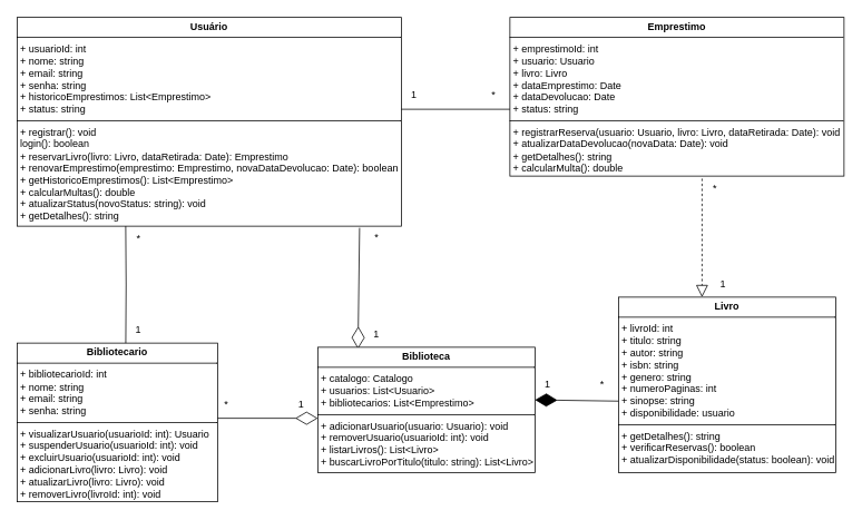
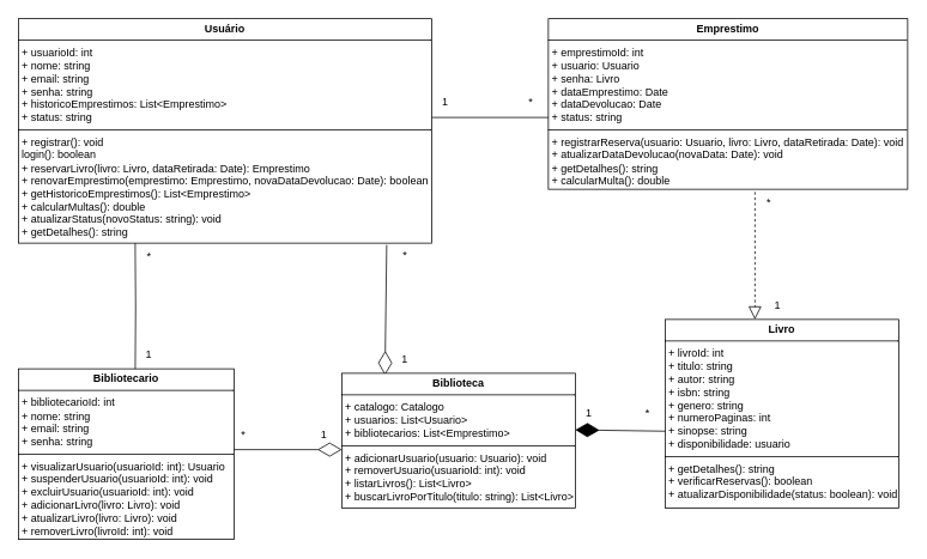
  <mxCell id="0" />
  <mxCell id="1" parent="0" />
  <mxCell id="2" value="" style="endArrow=diamondThin;endFill=0;endSize=24;html=1;rounded=0;entryX=0.185;entryY=0.013;entryDx=0;entryDy=0;entryPerimeter=0;" edge="1" parent="1" target="7"><mxGeometry width="160" relative="1" as="geometry"><mxPoint x="430" y="272" as="sourcePoint" /><mxPoint x="421" y="410" as="targetPoint" /><Array as="points" /></mxGeometry></mxCell>
  <mxCell id="3" value="&lt;p style=&quot;margin:0px;margin-top:4px;text-align:center;&quot;&gt;&lt;b&gt;Usuário&lt;/b&gt;&lt;/p&gt;&lt;hr size=&quot;1&quot; style=&quot;border-style:solid;&quot;&gt;&lt;p style=&quot;margin:0px;margin-left:4px;&quot;&gt;&lt;span style=&quot;background-color: initial;&quot;&gt;+&amp;nbsp;&lt;/span&gt;&lt;span style=&quot;background-color: initial;&quot;&gt;usuarioId: int&lt;/span&gt;&lt;/p&gt;&lt;p style=&quot;margin:0px;margin-left:4px;&quot;&gt;+ nome: string&lt;/p&gt;&lt;p style=&quot;margin:0px;margin-left:4px;&quot;&gt;+ email: string&lt;/p&gt;&lt;p style=&quot;margin:0px;margin-left:4px;&quot;&gt;+ senha: string&lt;br&gt;&lt;span style=&quot;background-color: initial;&quot;&gt;+ historicoEmprestimos: List&amp;lt;Emprestimo&amp;gt;&lt;/span&gt;&lt;/p&gt;&lt;p style=&quot;margin:0px;margin-left:4px;&quot;&gt;+ status: string&lt;span style=&quot;background-color: initial;&quot;&gt;&lt;br&gt;&lt;/span&gt;&lt;/p&gt;&lt;hr size=&quot;1&quot; style=&quot;border-style:solid;&quot;&gt;&lt;p style=&quot;margin:0px;margin-left:4px;&quot;&gt;+ registrar(): void&lt;br&gt;login(): boolean&lt;br&gt;&lt;span style=&quot;background-color: initial;&quot;&gt;+ reservarLivro(livro: Livro, dataRetirada: Date): Emprestimo&lt;br&gt;&lt;/span&gt;+ renovarEmprestimo(emprestimo: Emprestimo, novaDataDevolucao: Date): boolean&lt;br&gt;+ getHistoricoEmprestimos(): List&amp;lt;Emprestimo&amp;gt;&lt;br&gt;+ calcularMultas(): double&lt;br&gt;&lt;span style=&quot;background-color: initial;&quot;&gt;+&amp;nbsp;&lt;/span&gt;&lt;span style=&quot;background-color: initial;&quot;&gt;atualizarStatus(novoStatus: string): void&lt;br&gt;&lt;/span&gt;+ getDetalhes(): string&lt;/p&gt;" style="verticalAlign=top;align=left;overflow=fill;html=1;whiteSpace=wrap;" vertex="1" parent="1"><mxGeometry x="20" y="20" width="460" height="250" as="geometry" /></mxCell>
  <mxCell id="4" value="&lt;p style=&quot;margin:0px;margin-top:4px;text-align:center;&quot;&gt;&lt;b&gt;Bibliotecario&lt;/b&gt;&lt;/p&gt;&lt;hr size=&quot;1&quot; style=&quot;border-style:solid;&quot;&gt;&lt;p style=&quot;margin:0px;margin-left:4px;&quot;&gt;+ bibliotecarioId: int&lt;br&gt;+ nome: string&lt;br&gt;+&amp;nbsp;email: string&lt;/p&gt;&lt;p style=&quot;margin:0px;margin-left:4px;&quot;&gt;+&amp;nbsp;senha: string&lt;/p&gt;&lt;hr size=&quot;1&quot; style=&quot;border-style:solid;&quot;&gt;&lt;p style=&quot;margin:0px;margin-left:4px;&quot;&gt;+ visualizarUsuario(usuarioId: int): Usuario&lt;br&gt;&lt;/p&gt;&lt;p style=&quot;margin:0px;margin-left:4px;&quot;&gt;+ suspenderUsuario(usuarioId: int): void&lt;br&gt;&lt;/p&gt;&lt;p style=&quot;margin:0px;margin-left:4px;&quot;&gt;+ excluirUsuario(usuarioId: int): void&lt;br&gt;&lt;/p&gt;&lt;p style=&quot;margin:0px;margin-left:4px;&quot;&gt;+ adicionarLivro(livro: Livro): void&lt;br&gt;&lt;/p&gt;&lt;p style=&quot;margin:0px;margin-left:4px;&quot;&gt;+ atualizarLivro(livro: Livro): void&lt;br&gt;&lt;/p&gt;&lt;p style=&quot;margin:0px;margin-left:4px;&quot;&gt;+&amp;nbsp;removerLivro(livroId: int): void&lt;/p&gt;" style="verticalAlign=top;align=left;overflow=fill;html=1;whiteSpace=wrap;" vertex="1" parent="1"><mxGeometry x="20" y="410" width="240" height="190" as="geometry" /></mxCell>
  <mxCell id="5" value="&lt;p style=&quot;margin:0px;margin-top:4px;text-align:center;&quot;&gt;&lt;b&gt;Livro&lt;/b&gt;&lt;/p&gt;&lt;hr size=&quot;1&quot; style=&quot;border-style:solid;&quot;&gt;&lt;p style=&quot;margin:0px;margin-left:4px;&quot;&gt;+ livroId: int&lt;/p&gt;&lt;p style=&quot;margin:0px;margin-left:4px;&quot;&gt;+&amp;nbsp;&lt;span style=&quot;background-color: initial;&quot;&gt;titulo: string&lt;/span&gt;&lt;/p&gt;&lt;p style=&quot;margin:0px;margin-left:4px;&quot;&gt;&lt;span style=&quot;background-color: initial;&quot;&gt;+&amp;nbsp;&lt;/span&gt;&lt;span style=&quot;background-color: initial;&quot;&gt;autor: string&lt;/span&gt;&lt;/p&gt;&lt;p style=&quot;margin:0px;margin-left:4px;&quot;&gt;+ isbn: string&lt;/p&gt;&lt;p style=&quot;margin:0px;margin-left:4px;&quot;&gt;+ genero: string&lt;br&gt;&lt;/p&gt;&lt;p style=&quot;margin:0px;margin-left:4px;&quot;&gt;+ numeroPaginas: int&lt;/p&gt;&lt;p style=&quot;margin:0px;margin-left:4px;&quot;&gt;+ sinopse: string&lt;br&gt;&lt;/p&gt;&lt;p style=&quot;margin:0px;margin-left:4px;&quot;&gt;+ disponibilidade: usuario&lt;br&gt;&lt;/p&gt;&lt;hr size=&quot;1&quot; style=&quot;border-style:solid;&quot;&gt;&lt;p style=&quot;margin:0px;margin-left:4px;&quot;&gt;&lt;span style=&quot;background-color: initial;&quot;&gt;+&amp;nbsp;&lt;/span&gt;&lt;span style=&quot;background-color: initial;&quot;&gt;getDetalhes(): string&lt;/span&gt;&lt;/p&gt;&lt;p style=&quot;margin:0px;margin-left:4px;&quot;&gt;+ verificarReservas(): boolean&lt;span style=&quot;background-color: initial;&quot;&gt;&lt;br&gt;&lt;/span&gt;&lt;/p&gt;&lt;p style=&quot;margin:0px;margin-left:4px;&quot;&gt;+ atualizarDisponibilidade(status: boolean): void&lt;br&gt;&lt;/p&gt;" style="verticalAlign=top;align=left;overflow=fill;html=1;whiteSpace=wrap;" vertex="1" parent="1"><mxGeometry x="740" y="355" width="260" height="210" as="geometry" /></mxCell>
- <mxCell id="6" value="&lt;p style=&quot;margin:0px;margin-top:4px;text-align:center;&quot;&gt;&lt;b&gt;Emprestimo&lt;/b&gt;&lt;/p&gt;&lt;hr size=&quot;1&quot; style=&quot;border-style:solid;&quot;&gt;&lt;p style=&quot;margin:0px;margin-left:4px;&quot;&gt;&lt;span style=&quot;background-color: initial;&quot;&gt;+ emprestimoId: int&lt;/span&gt;&lt;/p&gt;&lt;p style=&quot;margin:0px;margin-left:4px;&quot;&gt;+ usuario: Usuario&lt;span style=&quot;background-color: initial;&quot;&gt;&lt;br&gt;&lt;/span&gt;&lt;/p&gt;&lt;p style=&quot;margin:0px;margin-left:4px;&quot;&gt;+ livro: Livro&lt;br&gt;&lt;/p&gt;&lt;p style=&quot;margin:0px;margin-left:4px;&quot;&gt;&lt;span style=&quot;background-color: initial;&quot;&gt;+ dataEmprestimo: Date&lt;/span&gt;&lt;br&gt;&lt;/p&gt;&lt;p style=&quot;margin:0px;margin-left:4px;&quot;&gt;+ dataDevolucao: Date&lt;/p&gt;&lt;p style=&quot;margin:0px;margin-left:4px;&quot;&gt;+ status: string&lt;/p&gt;&lt;hr size=&quot;1&quot; style=&quot;border-style:solid;&quot;&gt;&lt;p style=&quot;margin:0px;margin-left:4px;&quot;&gt;&lt;span style=&quot;background-color: initial;&quot;&gt;+ registrarReserva(usuario: Usuario, livro: Livro, dataRetirada: Date): void&lt;/span&gt;&lt;br&gt;&lt;/p&gt;&lt;p style=&quot;margin:0px;margin-left:4px;&quot;&gt;+ atualizarDataDevolucao(novaData: Date): void&lt;span style=&quot;background-color: initial;&quot;&gt;&lt;br&gt;&lt;/span&gt;&lt;/p&gt;&lt;p style=&quot;margin:0px;margin-left:4px;&quot;&gt;+&amp;nbsp;getDetalhes(): string&lt;/p&gt;&lt;p style=&quot;margin: 0px 0px 0px 4px;&quot;&gt;&lt;span style=&quot;background-color: initial;&quot;&gt;+&amp;nbsp;&lt;/span&gt;&lt;span style=&quot;background-color: initial;&quot;&gt;calcularMulta(): double&lt;/span&gt;&lt;/p&gt;&lt;div&gt;&lt;span style=&quot;background-color: initial;&quot;&gt;&lt;br&gt;&lt;/span&gt;&lt;/div&gt;" style="verticalAlign=top;align=left;overflow=fill;html=1;whiteSpace=wrap;" vertex="1" parent="1"><mxGeometry x="610" y="20" width="400" height="190" as="geometry" /></mxCell>
+ <mxCell id="6" value="&lt;p style=&quot;margin:0px;margin-top:4px;text-align:center;&quot;&gt;&lt;b&gt;Emprestimo&lt;/b&gt;&lt;/p&gt;&lt;hr size=&quot;1&quot; style=&quot;border-style:solid;&quot;&gt;&lt;p style=&quot;margin:0px;margin-left:4px;&quot;&gt;&lt;span style=&quot;background-color: initial;&quot;&gt;+ emprestimoId: int&lt;/span&gt;&lt;/p&gt;&lt;p style=&quot;margin:0px;margin-left:4px;&quot;&gt;+ usuario: Usuario&lt;span style=&quot;background-color: initial;&quot;&gt;&lt;br&gt;&lt;/span&gt;&lt;/p&gt;&lt;p style=&quot;margin:0px;margin-left:4px;&quot;&gt;+ senha: Livro&lt;br&gt;&lt;/p&gt;&lt;p style=&quot;margin:0px;margin-left:4px;&quot;&gt;&lt;span style=&quot;background-color: initial;&quot;&gt;+ dataEmprestimo: Date&lt;/span&gt;&lt;br&gt;&lt;/p&gt;&lt;p style=&quot;margin:0px;margin-left:4px;&quot;&gt;+ dataDevolucao: Date&lt;/p&gt;&lt;p style=&quot;margin:0px;margin-left:4px;&quot;&gt;+ status: string&lt;/p&gt;&lt;hr size=&quot;1&quot; style=&quot;border-style:solid;&quot;&gt;&lt;p style=&quot;margin:0px;margin-left:4px;&quot;&gt;&lt;span style=&quot;background-color: initial;&quot;&gt;+ registrarReserva(usuario: Usuario, livro: Livro, dataRetirada: Date): void&lt;/span&gt;&lt;br&gt;&lt;/p&gt;&lt;p style=&quot;margin:0px;margin-left:4px;&quot;&gt;+ atualizarDataDevolucao(novaData: Date): void&lt;span style=&quot;background-color: initial;&quot;&gt;&lt;br&gt;&lt;/span&gt;&lt;/p&gt;&lt;p style=&quot;margin:0px;margin-left:4px;&quot;&gt;+&amp;nbsp;getDetalhes(): string&lt;/p&gt;&lt;p style=&quot;margin: 0px 0px 0px 4px;&quot;&gt;&lt;span style=&quot;background-color: initial;&quot;&gt;+&amp;nbsp;&lt;/span&gt;&lt;span style=&quot;background-color: initial;&quot;&gt;calcularMulta(): double&lt;/span&gt;&lt;/p&gt;&lt;div&gt;&lt;span style=&quot;background-color: initial;&quot;&gt;&lt;br&gt;&lt;/span&gt;&lt;/div&gt;" style="verticalAlign=top;align=left;overflow=fill;html=1;whiteSpace=wrap;" vertex="1" parent="1"><mxGeometry x="610" y="20" width="400" height="190" as="geometry" /></mxCell>
  <mxCell id="7" value="&lt;p style=&quot;margin:0px;margin-top:4px;text-align:center;&quot;&gt;&lt;b&gt;Biblioteca&lt;/b&gt;&lt;/p&gt;&lt;hr size=&quot;1&quot; style=&quot;border-style:solid;&quot;&gt;&lt;p style=&quot;margin:0px;margin-left:4px;&quot;&gt;+ catalogo: Catalogo&lt;br&gt;+ usuarios: List&amp;lt;Usuario&amp;gt;&lt;/p&gt;&lt;p style=&quot;margin:0px;margin-left:4px;&quot;&gt;+ bibliotecarios: List&amp;lt;Emprestimo&amp;gt;&lt;br&gt;&lt;/p&gt;&lt;hr size=&quot;1&quot; style=&quot;border-style:solid;&quot;&gt;&lt;p style=&quot;margin:0px;margin-left:4px;&quot;&gt;+ adicionarUsuario(usuario: Usuario): void&lt;br&gt;+ removerUsuario(usuarioId: int): void&lt;/p&gt;&lt;p style=&quot;margin:0px;margin-left:4px;&quot;&gt;+&amp;nbsp;listarLivros(): List&amp;lt;Livro&amp;gt;&lt;/p&gt;&lt;p style=&quot;margin:0px;margin-left:4px;&quot;&gt;+&amp;nbsp;buscarLivroPorTitulo(titulo: string): List&amp;lt;Livro&amp;gt;&lt;/p&gt;" style="verticalAlign=top;align=left;overflow=fill;html=1;whiteSpace=wrap;" vertex="1" parent="1"><mxGeometry x="380" y="415" width="260" height="150" as="geometry" /></mxCell>
  <mxCell id="8" value="" style="endArrow=diamondThin;endFill=1;endSize=24;html=1;rounded=0;entryX=1;entryY=0.42;entryDx=0;entryDy=0;entryPerimeter=0;" edge="1" parent="1" target="7"><mxGeometry width="160" relative="1" as="geometry"><mxPoint x="740" y="479.5" as="sourcePoint" /><mxPoint x="630" y="470" as="targetPoint" /></mxGeometry></mxCell>
  <mxCell id="9" value="" style="endArrow=block;dashed=1;endFill=0;endSize=12;html=1;rounded=0;exitX=0.575;exitY=1.016;exitDx=0;exitDy=0;exitPerimeter=0;" edge="1" parent="1" source="6"><mxGeometry width="160" relative="1" as="geometry"><mxPoint x="840" y="285" as="sourcePoint" /><mxPoint x="840" y="355" as="targetPoint" /></mxGeometry></mxCell>
  <mxCell id="10" value="" style="endArrow=none;html=1;edgeStyle=orthogonalEdgeStyle;rounded=0;" edge="1" parent="1"><mxGeometry relative="1" as="geometry"><mxPoint x="480" y="130" as="sourcePoint" /><mxPoint x="610" y="130" as="targetPoint" /></mxGeometry></mxCell>
  <mxCell id="11" value="" style="endArrow=none;html=1;edgeStyle=orthogonalEdgeStyle;rounded=0;entryX=0.542;entryY=0;entryDx=0;entryDy=0;entryPerimeter=0;" edge="1" parent="1" target="4"><mxGeometry relative="1" as="geometry"><mxPoint x="150" y="270" as="sourcePoint" /><mxPoint x="310" y="270" as="targetPoint" /></mxGeometry></mxCell>
  <mxCell id="12" value="" style="endArrow=diamondThin;endFill=0;endSize=24;html=1;rounded=0;" edge="1" parent="1"><mxGeometry width="160" relative="1" as="geometry"><mxPoint x="260" y="500" as="sourcePoint" /><mxPoint x="380" y="500" as="targetPoint" /></mxGeometry></mxCell>
  <mxCell id="13" value="1" style="text;html=1;align=center;verticalAlign=middle;resizable=0;points=[];autosize=1;strokeColor=none;fillColor=none;" vertex="1" parent="1"><mxGeometry x="435" y="385" width="30" height="30" as="geometry" /></mxCell>
  <mxCell id="14" value="*" style="text;html=1;align=center;verticalAlign=middle;resizable=0;points=[];autosize=1;strokeColor=none;fillColor=none;" vertex="1" parent="1"><mxGeometry x="435" y="268" width="30" height="30" as="geometry" /></mxCell>
  <mxCell id="15" value="1" style="text;html=1;align=center;verticalAlign=middle;resizable=0;points=[];autosize=1;strokeColor=none;fillColor=none;" vertex="1" parent="1"><mxGeometry x="345" y="468" width="30" height="30" as="geometry" /></mxCell>
  <mxCell id="16" value="*" style="text;html=1;align=center;verticalAlign=middle;resizable=0;points=[];autosize=1;strokeColor=none;fillColor=none;" vertex="1" parent="1"><mxGeometry x="255" y="468" width="30" height="30" as="geometry" /></mxCell>
  <mxCell id="17" value="1" style="text;html=1;align=center;verticalAlign=middle;resizable=0;points=[];autosize=1;strokeColor=none;fillColor=none;" vertex="1" parent="1"><mxGeometry x="640" y="445" width="30" height="30" as="geometry" /></mxCell>
  <mxCell id="18" value="*" style="text;html=1;align=center;verticalAlign=middle;resizable=0;points=[];autosize=1;strokeColor=none;fillColor=none;" vertex="1" parent="1"><mxGeometry x="705" y="445" width="30" height="30" as="geometry" /></mxCell>
  <mxCell id="19" value="*" style="text;html=1;align=center;verticalAlign=middle;resizable=0;points=[];autosize=1;strokeColor=none;fillColor=none;" vertex="1" parent="1"><mxGeometry x="575" y="98" width="30" height="30" as="geometry" /></mxCell>
  <mxCell id="20" value="1" style="text;html=1;align=center;verticalAlign=middle;resizable=0;points=[];autosize=1;strokeColor=none;fillColor=none;" vertex="1" parent="1"><mxGeometry x="480" y="98" width="30" height="30" as="geometry" /></mxCell>
  <mxCell id="21" value="1" style="text;html=1;align=center;verticalAlign=middle;resizable=0;points=[];autosize=1;strokeColor=none;fillColor=none;" vertex="1" parent="1"><mxGeometry x="150" y="379" width="30" height="30" as="geometry" /></mxCell>
  <mxCell id="22" value="*" style="text;html=1;align=center;verticalAlign=middle;resizable=0;points=[];autosize=1;strokeColor=none;fillColor=none;" vertex="1" parent="1"><mxGeometry x="150" y="270" width="30" height="30" as="geometry" /></mxCell>
  <mxCell id="23" value="1" style="text;html=1;align=center;verticalAlign=middle;resizable=0;points=[];autosize=1;strokeColor=none;fillColor=none;" vertex="1" parent="1"><mxGeometry x="850" y="325" width="30" height="30" as="geometry" /></mxCell>
  <mxCell id="24" value="*" style="text;html=1;align=center;verticalAlign=middle;resizable=0;points=[];autosize=1;strokeColor=none;fillColor=none;" vertex="1" parent="1"><mxGeometry x="840" y="210" width="30" height="30" as="geometry" /></mxCell>
